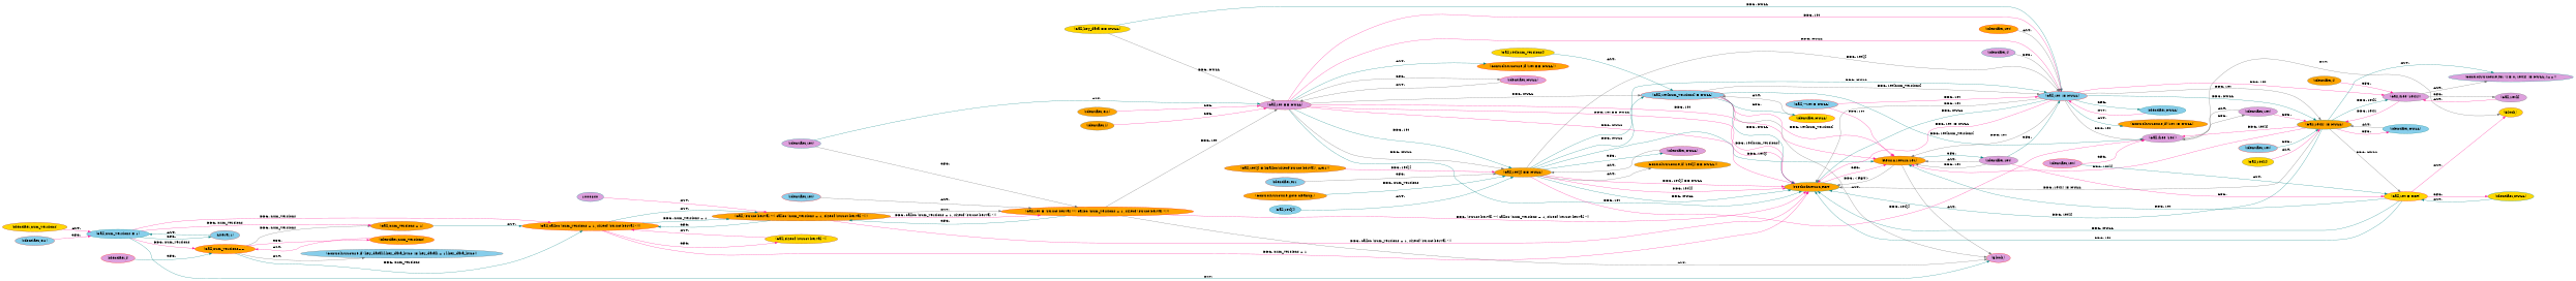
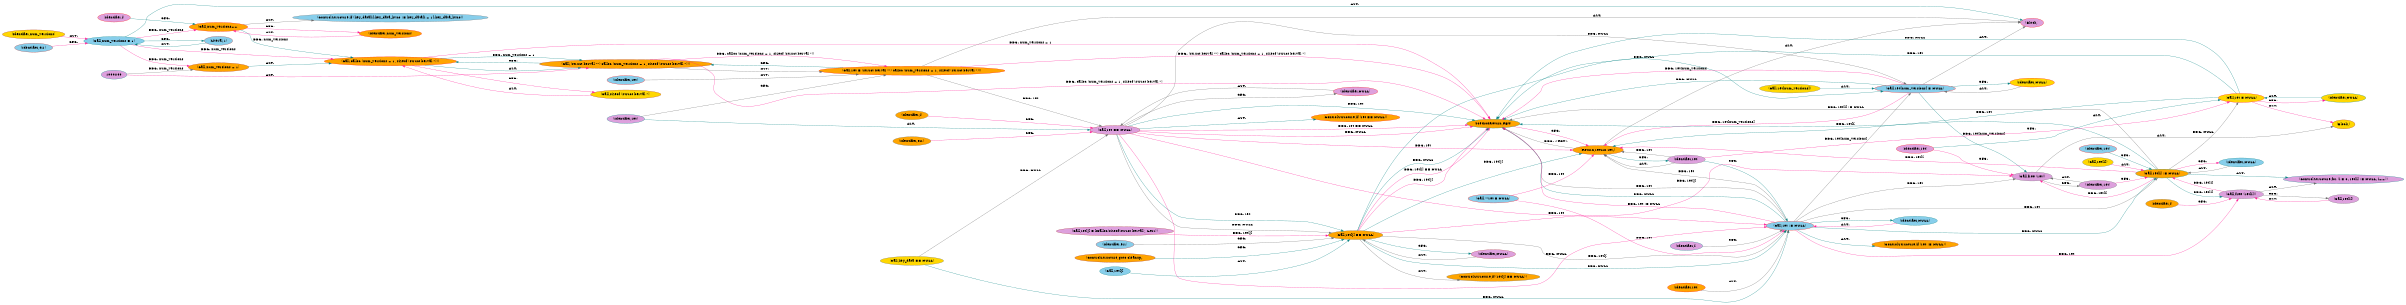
  digraph {
    rankdir=LR
    node [color=red fillcolor=orange style=filled]
    edge [color=deeppink]
    n1 [label="(Call,calloc (num_versions + 1, sizeof (struct berval *)))"]
    n2 [color=brown label="(Call,(struct berval **) calloc (num_versions + 1, sizeof (struct berval *)))"]
    n3 [color=brown fillcolor=gold label="(Call,sizeof (struct berval *))"]
    n4 [color=teal label="(MethodReturn,RET)"]
    n5 [label="(Call,ret = (struct berval **) calloc (num_versions + 1, sizeof (struct berval *)))"]
    n6 [color=brown label="(Return,return ret;)"]
    n7 [label="(Call,num_versions++)"]
    n8 [color=gray40 fillcolor=skyblue label="(ControlStructure,if (key_data[i].key_data_kvno != key_data[i + 1].key_data_kvno))"]
    n9 [color=brown label="(Call,num_versions + 1)"]
    n10 [label="(Identifier,num_versions)"]
    n11 [color=teal fillcolor=skyblue label="(Call,num_versions = 1)"]
    n12 [fillcolor=plum label="(Block,)"]
    n13 [color=brown fillcolor=skyblue label="(Literal,1)"]
    n14 [color=brown fillcolor=plum label="(Call,ret == NULL)"]
    n15 [color=gray40 label="(Call,ret[j] == NULL)"]
    n16 [fillcolor=skyblue label="(Call,ret[num_versions] = NULL)"]
    n17 [fillcolor=skyblue label="(Call,ret != NULL)"]
    n18 [label="(ControlStructure,if (ret == NULL))"]
    n19 [fillcolor=plum label="(Identifier,NULL)"]
    n20 [color=gray40 fillcolor=plum label="(Call,free (ret))"]
    n21 [color=gray40 label="(ControlStructure,if (ret[j] == NULL))"]
    n22 [color=brown fillcolor=plum label="(Identifier,NULL)"]
    n23 [fillcolor=gold label="(Identifier,NULL)"]
    n24 [color=teal label="(Call,ret[i] != NULL)"]
    n25 [color=gray40 fillcolor=plum label="(Call,free (ret[i]))"]
    n26 [color=brown label="(ControlStructure,if (ret != NULL))"]
    n27 [color=teal fillcolor=skyblue label="(Identifier,NULL)"]
    n28 [color=gray40 fillcolor=plum label="(Identifier,ret)"]
    n29 [color=brown fillcolor=gold label="(Block,)"]
    n30 [color=gray40 fillcolor=plum label="(Identifier,ret)"]
-   n31 [fillcolor=gold label="(Call,ret = RET)"]
+   n31 [fillcolor=gold label="(Call,ret = NULL)"]
    n32 [color=teal fillcolor=plum label="(ControlStructure,for (i = 0; ret[i] != NULL; i++))"]
    n33 [color=teal fillcolor=skyblue label="(Identifier,NULL)"]
    n34 [color=gray40 fillcolor=plum label="(Call,ret[i])"]
    n35 [color=teal fillcolor=gold label="(Identifier,NULL)"]
    n36 [color=teal fillcolor=plum label="(Identifier,ret)"]
    n37 [color=brown fillcolor=gold label="(Identifier,num_versions)"]
    n38 [fillcolor=plum label="(Identifier,i)"]
    n39 [color=gray40 fillcolor=gold label="(Call,key_data == NULL)"]
    n40 [label="(Identifier,ret)"]
    n41 [color=gray40 label="(Identifier,i)"]
    n42 [color=brown label="(ControlStructure,goto cleanup;)"]
    n43 [fillcolor=skyblue label="(Call,**ret = NULL)"]
    n44 [color=gray40 label="(Identifier,err)"]
    n45 [color=teal fillcolor=skyblue label="(Call,ret[j])"]
    n46 [fillcolor=plum label="(Identifier,ret)"]
-   n47 [color=brown label="(Call,ret[j] = k5alloc(sizeof(struct berval), &err))"]
+   n47 [color=brown fillcolor=plum label="(Call,ret[j] = k5alloc(sizeof(struct berval), &err))"]
    n48 [color=brown fillcolor=skyblue label="(Identifier,err)"]
    n49 [fillcolor=skyblue label="(Identifier,ret)"]
    n50 [color=gray40 fillcolor=gold label="(Call,ret[i])"]
    n51 [fillcolor=skyblue label="(Identifier,ret)"]
    n52 [color=gray40 label="(Identifier,i)"]
    n53 [color=gray40 fillcolor=gold label="(Call,ret[num_versions])"]
    n54 [color=brown fillcolor=skyblue label="(Identifier,err)"]
    n55 [color=teal fillcolor=plum label="(Identifier,i)"]
    1000240 [color=teal fillcolor=plum]
    n1 -> n2 [color=teal label="AST: "]
    n1 -> n2 [color=teal label="DDG: num_versions + 1"]
    n1 -> n3 [label="CFG: "]
    n1 -> n4 [label="DDG: num_versions + 1"]
    n2 -> n1 [color=teal label="CFG: "]
    n2 -> n4 [label="DDG: calloc (num_versions + 1, sizeof (struct berval *))"]
    n2 -> n5 [color=gray40 label="AST: "]
    n2 -> n5 [label="DDG: calloc (num_versions + 1, sizeof (struct berval *))"]
    n3 -> n1 [label="AST: "]
    n4 -> n6 [label="CFG: "]
    n5 -> n2 [color=teal label="CFG: "]
    n5 -> n4 [label="DDG: (struct berval **) calloc (num_versions + 1, sizeof (struct berval *))"]
    n5 -> n12 [color=gray40 label="AST: "]
    n5 -> n14 [color=gray40 label="DDG: ret"]
    n6 -> n4 [color=gray40 label="DDG: <RET>"]
    n6 -> n12 [color=gray40 label="AST: "]
    n6 -> n28 [color=teal label="CFG: "]
    n7 -> n1 [color=teal label="DDG: num_versions"]
    n7 -> n8 [color=gray40 label="AST: "]
-   n7 -> n9 [color=gray40 label="DDG: num_versions"]
+   1000240 -> n9 [color=gray40 label="DDG: num_versions"]
    n7 -> n10 [label="CFG: "]
    n9 -> n1 [color=teal label="AST: "]
    n10 -> n7 [label="AST: "]
    n11 -> n1 [label="DDG: num_versions"]
    n11 -> n7 [label="DDG: num_versions"]
    n11 -> n9 [label="DDG: num_versions"]
    n11 -> n12 [color=teal label="AST: "]
    n11 -> n13 [color=teal label="CFG: "]
    n13 -> n11 [color=teal label="AST: "]
    n14 -> n4 [label="DDG: ret == NULL"]
    n14 -> n4 [label="DDG: NULL"]
    n14 -> n4 [color=teal label="DDG: ret"]
    n14 -> n6 [label="DDG: ret"]
    n14 -> n15 [color=teal label="DDG: ret"]
    n14 -> n15 [color=gray40 label="DDG: NULL"]
    n14 -> n16 [color=gray40 label="DDG: NULL"]
    n14 -> n17 [label="DDG: ret"]
    n14 -> n17 [label="DDG: NULL"]
    n14 -> n18 [color=teal label="AST: "]
    n14 -> n19 [color=gray40 label="CFG: "]
    n15 -> n4 [label="DDG: ret[j] == NULL"]
    n15 -> n4 [label="DDG: ret[j]"]
    n15 -> n4 [color=teal label="DDG: NULL"]
    n15 -> n6 [color=teal label="DDG: ret[j]"]
    n15 -> n16 [color=teal label="DDG: NULL"]
    n15 -> n17 [color=gray40 label="DDG: ret[j]"]
    n15 -> n17 [color=teal label="DDG: NULL"]
    n15 -> n20 [label="DDG: ret[j]"]
    n15 -> n21 [color=gray40 label="AST: "]
    n15 -> n22 [color=teal label="CFG: "]
    n16 -> n4 [label="DDG: ret[num_versions]"]
    n16 -> n4 [color=teal label="DDG: NULL"]
    n16 -> n6 [label="DDG: ret[num_versions]"]
    n16 -> n12 [color=gray40 label="AST: "]
-   n16 -> n17 [color=gray40 label="DDG: ret[num_versions]"]
+   n17 -> n16 [color=gray40 label="DDG: ret[num_versions]"]
    n16 -> n20 [color=teal label="DDG: ret[num_versions]"]
    n16 -> n23 [color=teal label="CFG: "]
    n17 -> n4 [color=gray40 label="DDG: ret"]
    n17 -> n4 [color=teal label="DDG: NULL"]
    n17 -> n4 [label="DDG: ret != NULL"]
    n17 -> n6 [color=gray40 label="DDG: ret"]
    n17 -> n20 [color=gray40 label="DDG: ret"]
    n17 -> n24 [color=gray40 label="DDG: ret"]
    n17 -> n24 [color=teal label="DDG: NULL"]
    n17 -> n25 [label="DDG: ret"]
    n17 -> n26 [color=teal label="AST: "]
    n17 -> n27 [color=teal label="CFG: "]
    n19 -> n14 [color=gray40 label="AST: "]
    n20 -> n29 [color=gray40 label="AST: "]
    n20 -> n30 [color=gray40 label="CFG: "]
    n22 -> n15 [color=gray40 label="AST: "]
    n23 -> n16 [color=gray40 label="AST: "]
    n24 -> n4 [color=teal label="DDG: ret[i]"]
    n24 -> n4 [color=gray40 label="DDG: ret[i] != NULL"]
    n24 -> n6 [label="DDG: ret[i]"]
    n24 -> n20 [label="DDG: ret[i]"]
    n24 -> n25 [color=teal label="DDG: ret[i]"]
    n24 -> n31 [color=gray40 label="DDG: NULL"]
    n24 -> n32 [color=teal label="AST: "]
    n24 -> n33 [label="CFG: "]
    n25 -> n24 [label="DDG: ret[i]"]
    n25 -> n32 [color=gray40 label="AST: "]
    n25 -> n34 [color=gray40 label="CFG: "]
    n27 -> n17 [label="AST: "]
    n28 -> n6 [color=gray40 label="AST: "]
    n28 -> n6 [color=gray40 label="DDG: ret"]
    n28 -> n17 [color=teal label="CFG: "]
    n28 -> n31 [label="CFG: "]
    n30 -> n20 [color=gray40 label="AST: "]
    n30 -> n24 [label="CFG: "]
    n31 -> n4 [color=teal label="DDG: NULL"]
    n31 -> n4 [color=teal label="DDG: ret"]
    n31 -> n6 [color=teal label="DDG: ret"]
    n31 -> n29 [label="AST: "]
    n31 -> n35 [label="CFG: "]
    n33 -> n24 [color=gray40 label="AST: "]
    n34 -> n25 [label="AST: "]
    n35 -> n31 [color=teal label="AST: "]
    n36 -> n5 [color=gray40 label="CFG: "]
    n36 -> n14 [color=teal label="AST: "]
    n37 -> n11 [label="AST: "]
    n38 -> n7 [color=teal label="CFG: "]
    n39 -> n14 [color=gray40 label="DDG: NULL"]
    n39 -> n17 [color=teal label="DDG: NULL"]
    n40 -> n17 [color=gray40 label="AST: "]
    n41 -> n25 [label="CFG: "]
-   n42 -> n15 [color=teal label="DDG: num_versions"]
+   n42 -> n15 [color=teal label="CFG: "]
    n43 -> n6 [label="DDG: ret"]
    n43 -> n17 [label="DDG: ret"]
    n44 -> n14 [label="CFG: "]
    n45 -> n15 [color=teal label="AST: "]
    n46 -> n20 [label="CFG: "]
    n46 -> n31 [color=teal label="AST: "]
    n47 -> n15 [label="DDG: ret[j]"]
    n48 -> n11 [label="CFG: "]
    n49 -> n24 [color=teal label="CFG: "]
    n50 -> n24 [label="AST: "]
    n51 -> n5 [color=gray40 label="AST: "]
    n52 -> n14 [label="CFG: "]
    n53 -> n16 [color=teal label="AST: "]
    n54 -> n15 [color=gray40 label="CFG: "]
    n55 -> n17 [color=gray40 label="CFG: "]
    1000240 -> n2 [label="AST: "]
  }
